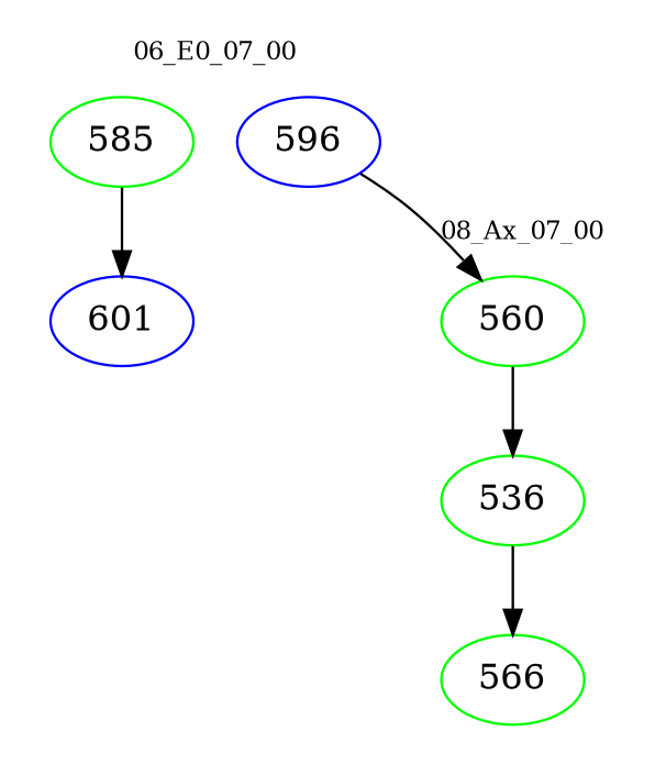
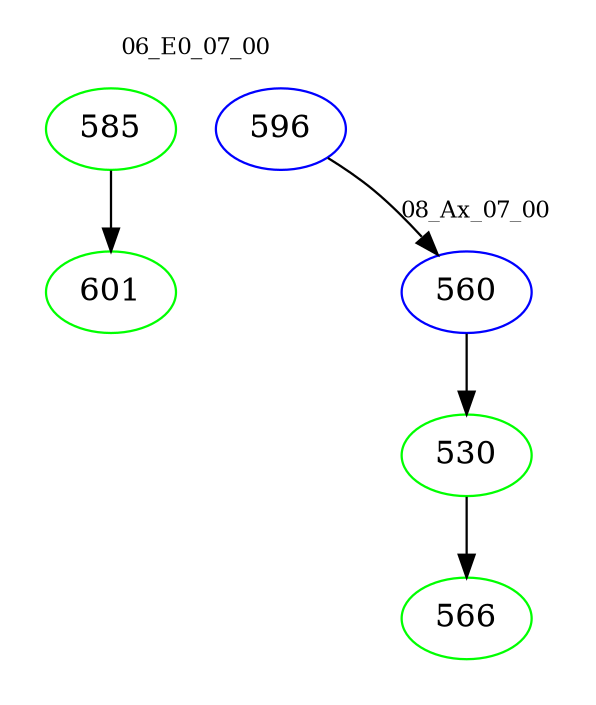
  digraph {
    node [color=blue]
    edge [color=black]
-   n1 [color=green label=560]
-   n2 [color=green label=536]
+   n1 [label=560]
+   n2 [color=green label=530]
    n3 [color=green label=566]
    n4 [label=596]
    n5 [color=green label=585]
-   n6 [label=601]
+   n6 [color=green label=601]
    subgraph cluster_1 {
      color=white
      fontsize=10
      label="08_Ax_07_00"
      n1
      n2
      n3
    }
    subgraph cluster_2 {
      color=white
      fontsize=10
      label="06_E0_07_00"
      n4
      n5
      n6
    }
    n1 -> n2
    n2 -> n3
    n4 -> n1
    n5 -> n6
  }
